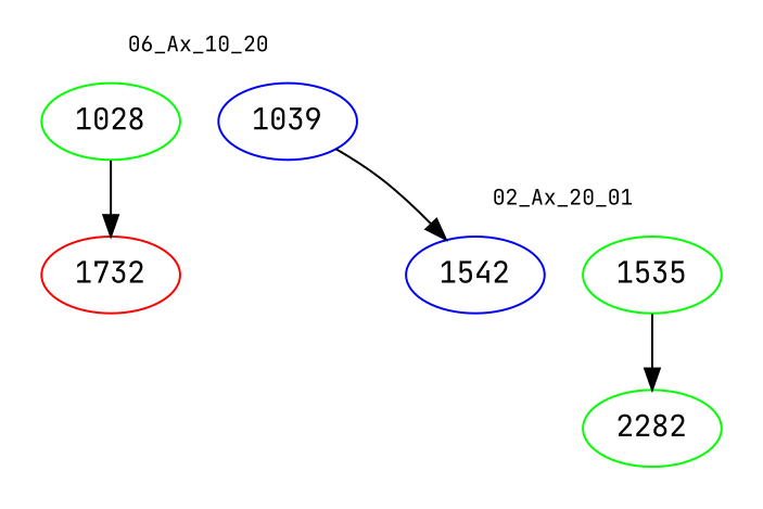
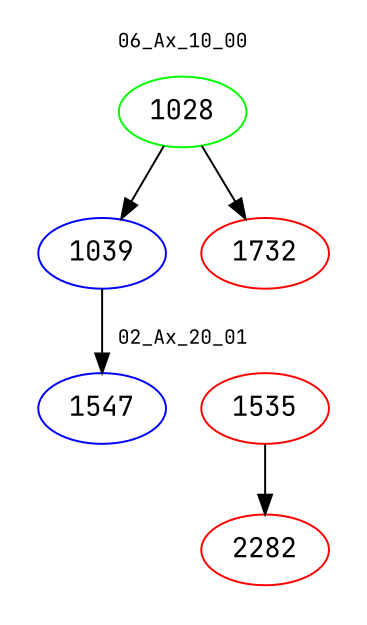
  digraph {
    fontname="JetBrains Mono"
    node [color=green fontname="JetBrains Mono"]
    edge [color=black fontname="JetBrains Mono"]
-   n1 [label=1535]
-   n2 [color=blue label=1542]
-   n3 [label=2282]
+   n1 [color=red label=1535]
+   n2 [color=blue label=1547]
+   n3 [color=red label=2282]
    n4 [label=1028]
    n5 [color=blue label=1039]
    n6 [color=red label=1732]
    subgraph cluster_1 {
      color=white
      fontsize=10
      label="02_Ax_20_01"
      n1
      n2
      n3
    }
    subgraph cluster_2 {
      color=white
      fontsize=10
-     label="06_Ax_10_20"
+     label="06_Ax_10_00"
      n4
      n5
      n6
    }
    n1 -> n3
+   n4 -> n5
    n4 -> n6
    n5 -> n2
  }
